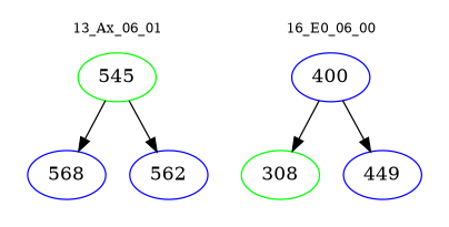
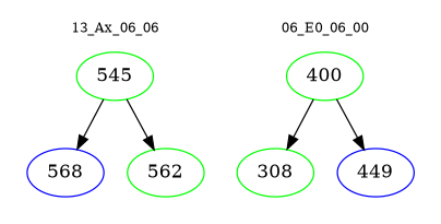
  digraph {
    node [color=green]
    edge [color=black]
    n1 [label=545]
    n2 [color=blue label=568]
-   n3 [color=blue label=562]
-   n4 [color=blue label=400]
+   n3 [label=562]
+   n4 [label=400]
    n5 [label=308]
    n6 [color=blue label=449]
    subgraph cluster_1 {
      color=white
      fontsize=10
-     label="13_Ax_06_01"
+     label="13_Ax_06_06"
      n1
      n2
      n3
    }
    subgraph cluster_2 {
      color=white
      fontsize=10
-     label="16_E0_06_00"
+     label="06_E0_06_00"
      n4
      n5
      n6
    }
    n1 -> n2
    n1 -> n3
    n4 -> n5
    n4 -> n6
  }
